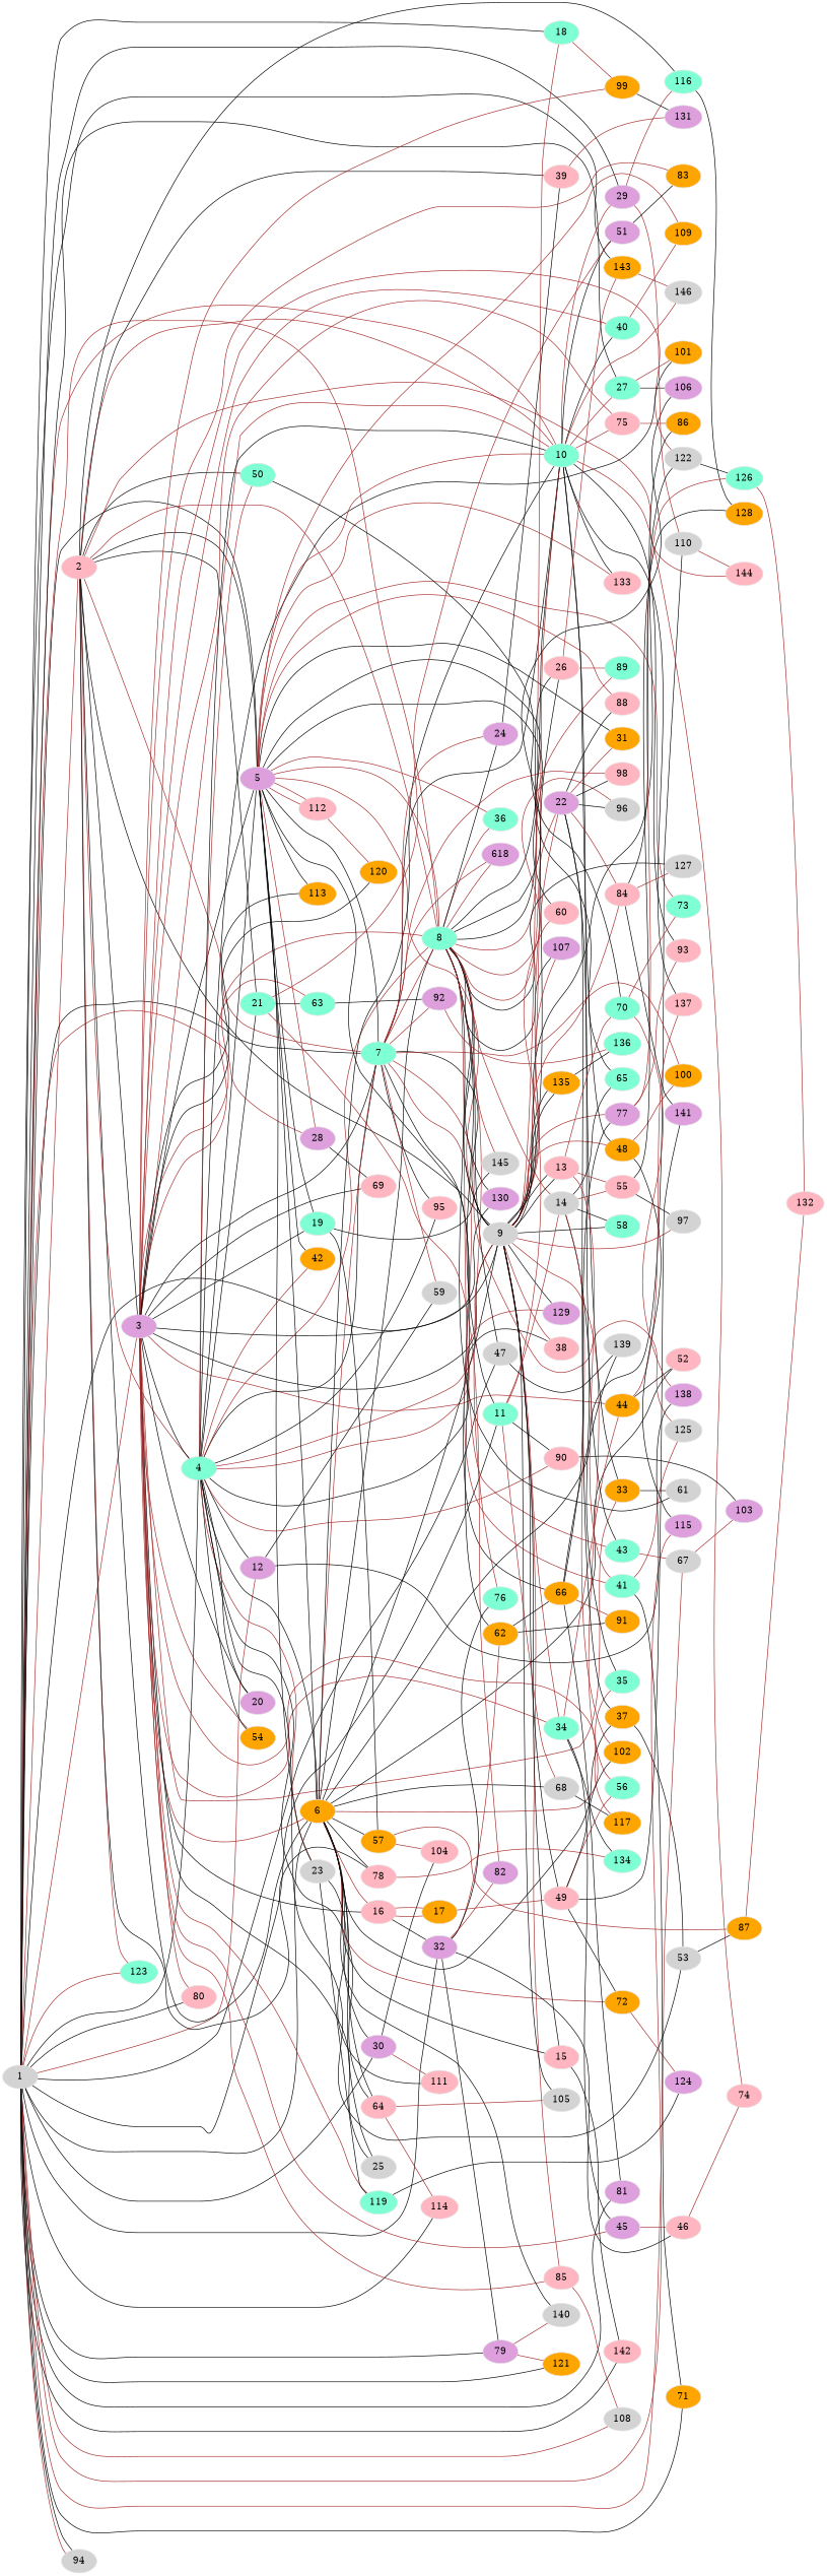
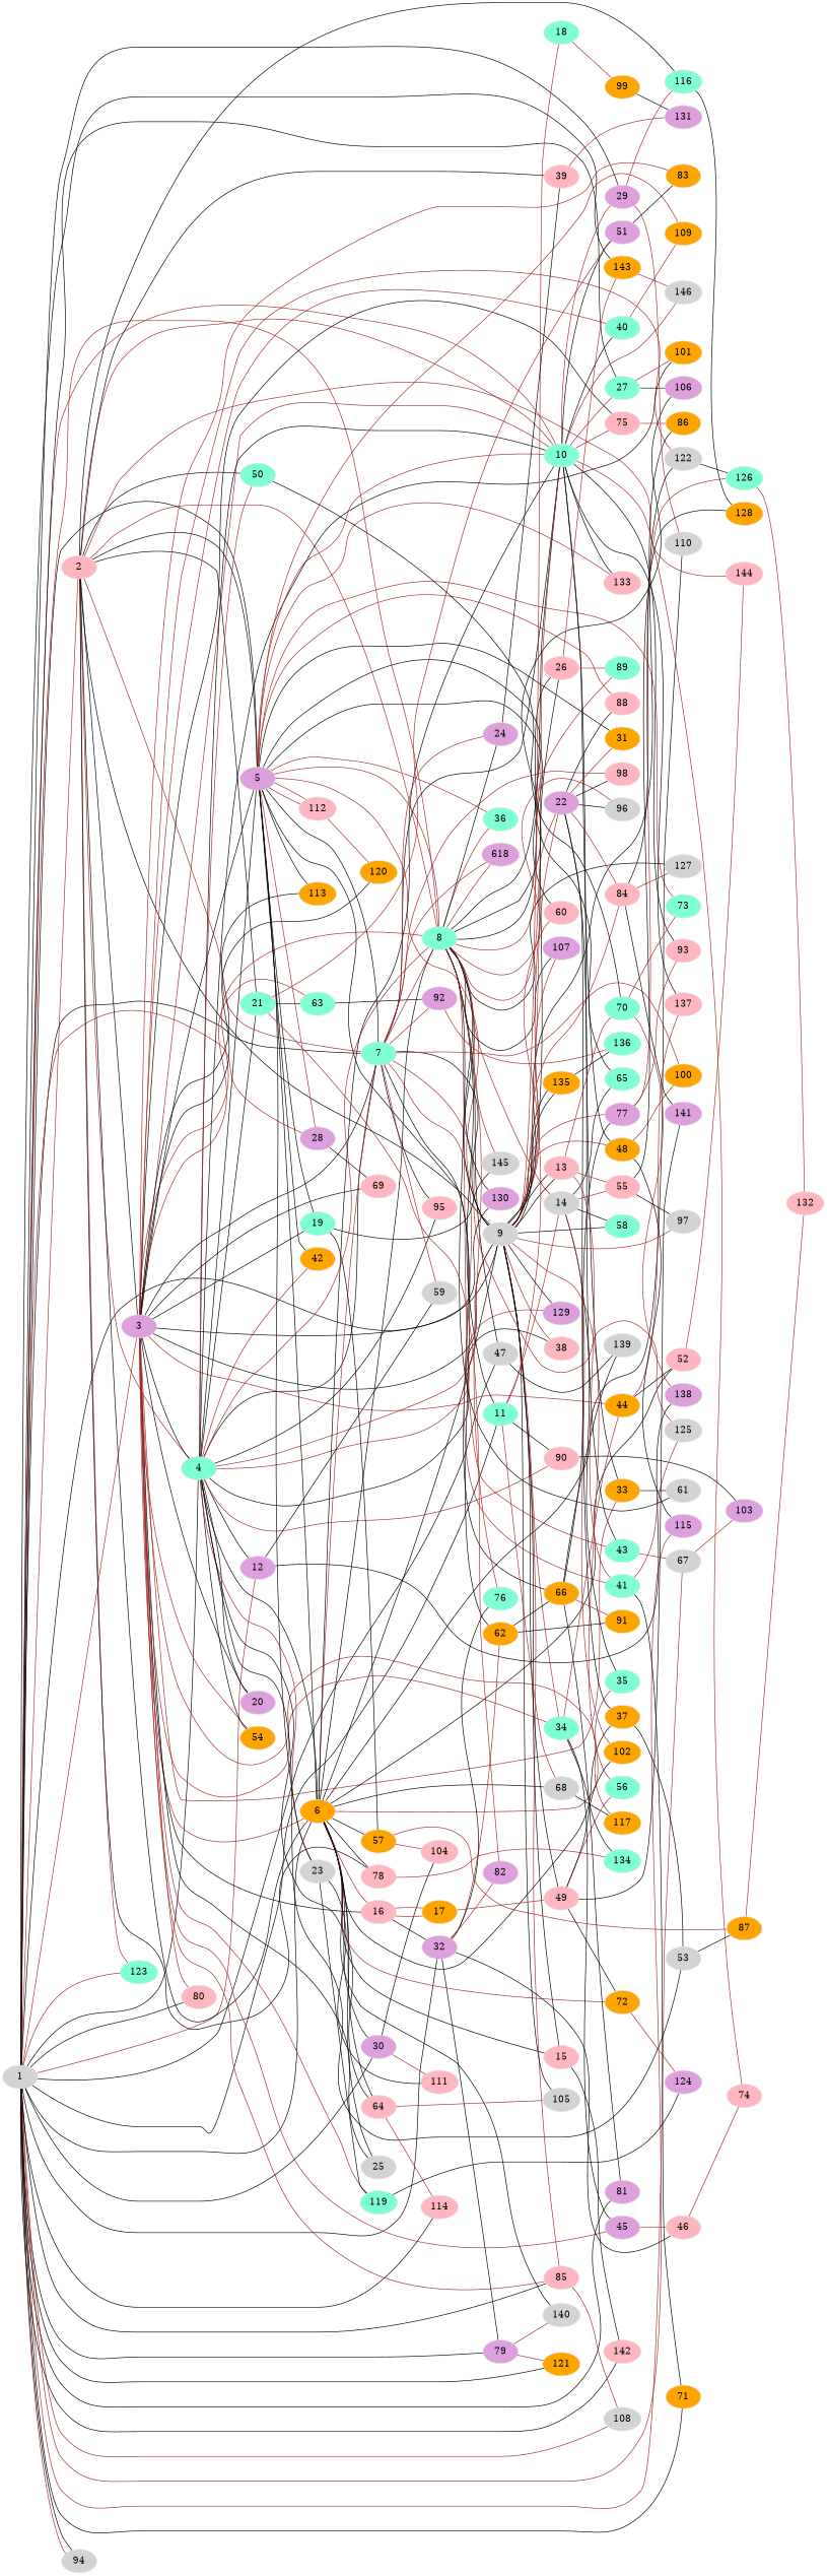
  graph {
    rankdir=LR
    node [color=gray90 fillcolor=lightpink style=filled]
    edge [color=black]
    1 [fillcolor=lightgrey]
    2
    3 [fillcolor=plum]
    4 [fillcolor=aquamarine]
    5 [fillcolor=plum]
    6 [fillcolor=orange]
    7 [fillcolor=aquamarine]
    8 [fillcolor=aquamarine]
    9 [fillcolor=lightgrey]
    10 [fillcolor=aquamarine]
    11 [fillcolor=aquamarine]
    12 [fillcolor=plum]
    18 [fillcolor=aquamarine]
    27 [fillcolor=aquamarine]
    28 [fillcolor=plum]
    29 [fillcolor=plum]
    30 [fillcolor=plum]
    32 [fillcolor=plum]
    47 [fillcolor=lightgrey]
    67 [fillcolor=lightgrey]
    71 [fillcolor=orange]
    79 [fillcolor=plum]
    80
    81 [fillcolor=plum]
    94 [fillcolor=lightgrey]
    108 [fillcolor=lightgrey]
    114
    115 [fillcolor=plum]
    121 [fillcolor=orange]
    123 [fillcolor=aquamarine]
    142
    143 [fillcolor=orange]
    21 [fillcolor=aquamarine]
    39
    50 [fillcolor=aquamarine]
    78
    116 [fillcolor=aquamarine]
    144
    16
    19 [fillcolor=aquamarine]
    20 [fillcolor=plum]
    25 [fillcolor=lightgrey]
    33 [fillcolor=orange]
    34 [fillcolor=aquamarine]
    40 [fillcolor=aquamarine]
    44 [fillcolor=orange]
    45 [fillcolor=plum]
    54 [fillcolor=orange]
    63 [fillcolor=aquamarine]
    69
    75
    83 [fillcolor=orange]
    85
    99 [fillcolor=orange]
    113 [fillcolor=orange]
    117 [fillcolor=orange]
    119 [fillcolor=aquamarine]
    120 [fillcolor=orange]
    122 [fillcolor=lightgrey]
    130 [fillcolor=plum]
    23 [fillcolor=lightgrey]
    38
    42 [fillcolor=orange]
    53 [fillcolor=lightgrey]
    64
    90
    95
    101 [fillcolor=orange]
    129 [fillcolor=plum]
    31 [fillcolor=orange]
    36 [fillcolor=aquamarine]
    60
    65 [fillcolor=aquamarine]
    66 [fillcolor=orange]
    73 [fillcolor=aquamarine]
    88
    109 [fillcolor=orange]
    112
    133
    15
    35 [fillcolor=aquamarine]
    37 [fillcolor=orange]
    52
    57 [fillcolor=orange]
    68 [fillcolor=lightgrey]
    72 [fillcolor=orange]
    110 [fillcolor=lightgrey]
    140 [fillcolor=lightgrey]
    24 [fillcolor=plum]
    41 [fillcolor=aquamarine]
    59 [fillcolor=lightgrey]
    62 [fillcolor=orange]
    92 [fillcolor=plum]
    98
    100 [fillcolor=orange]
    n96 [fillcolor=plum label=618]
    125 [fillcolor=lightgrey]
    14 [fillcolor=lightgrey]
    22 [fillcolor=plum]
    26
    43 [fillcolor=aquamarine]
    61 [fillcolor=lightgrey]
    76 [fillcolor=aquamarine]
    89 [fillcolor=aquamarine]
    96 [fillcolor=lightgrey]
    106 [fillcolor=plum]
    107 [fillcolor=plum]
    127 [fillcolor=lightgrey]
    145 [fillcolor=lightgrey]
    13
    48 [fillcolor=orange]
    49
    56 [fillcolor=aquamarine]
    58 [fillcolor=aquamarine]
    77 [fillcolor=plum]
    84
    86 [fillcolor=orange]
    97 [fillcolor=lightgrey]
    105 [fillcolor=lightgrey]
    135 [fillcolor=orange]
    51 [fillcolor=plum]
    74
    93
    137
    146 [fillcolor=lightgrey]
    138 [fillcolor=plum]
    111
    104
    82 [fillcolor=plum]
    46
    139 [fillcolor=lightgrey]
    103 [fillcolor=plum]
    131 [fillcolor=plum]
    70 [fillcolor=aquamarine]
    134 [fillcolor=aquamarine]
    128 [fillcolor=orange]
    17 [fillcolor=orange]
    124 [fillcolor=plum]
    126 [fillcolor=aquamarine]
    87 [fillcolor=orange]
    91 [fillcolor=orange]
    136 [fillcolor=aquamarine]
    55
    102 [fillcolor=orange]
    141 [fillcolor=plum]
    132
    1 -- 2 [color=brown]
    1 -- 3 [color=brown]
    1 -- 4
    1 -- 5
    1 -- 6
    1 -- 7
    1 -- 8 [color=brown]
    1 -- 9
    1 -- 10 [color=brown]
    1 -- 11
    1 -- 12 [color=brown]
-   1 -- 18
+   1 -- 85
    1 -- 27
    1 -- 28 [color=brown]
    1 -- 29
    1 -- 30
    1 -- 32
    1 -- 47
    1 -- 67 [color=brown]
    1 -- 71
    1 -- 79
    1 -- 80
    1 -- 81
    1 -- 94 [color=brown]
    1 -- 94
    1 -- 108 [color=brown]
    1 -- 114
    1 -- 115 [color=brown]
    1 -- 121
    1 -- 123 [color=brown]
    1 -- 142
    1 -- 143
    2 -- 3
    2 -- 4 [color=brown]
    2 -- 5
    2 -- 6
    2 -- 7 [color=brown]
    2 -- 8 [color=brown]
    2 -- 9
    2 -- 10 [color=brown]
    2 -- 123 [color=brown]
    2 -- 21
    2 -- 39
    2 -- 50
    2 -- 78
    2 -- 116
    2 -- 144 [color=brown]
    3 -- 4
    3 -- 5
    3 -- 6 [color=brown]
    3 -- 7
    3 -- 8 [color=brown]
    3 -- 9
    3 -- 10 [color=brown]
    3 -- 80 [color=brown]
    3 -- 16
    3 -- 19
    3 -- 20
    3 -- 25
    3 -- 33 [color=brown]
    3 -- 34 [color=brown]
    3 -- 40 [color=brown]
    3 -- 44 [color=brown]
    3 -- 45 [color=brown]
    3 -- 54 [color=brown]
    3 -- 63 [color=brown]
    3 -- 69
-   3 -- 75 [color=brown]
+   3 -- 75
    3 -- 83 [color=brown]
    3 -- 85 [color=brown]
-   3 -- 99 [color=brown]
    3 -- 113
    3 -- 117 [color=brown]
    3 -- 119 [color=brown]
    3 -- 120
    3 -- 122 [color=brown]
    3 -- 130
    4 -- 5
    4 -- 6
    4 -- 7
    4 -- 8 [color=brown]
    4 -- 9 [color=brown]
    4 -- 10
    4 -- 12
    4 -- 21
    4 -- 50 [color=brown]
    4 -- 20
    4 -- 54
    4 -- 23 [color=brown]
    4 -- 38
    4 -- 42 [color=brown]
    4 -- 53
    4 -- 64
    4 -- 90 [color=brown]
    4 -- 95
    4 -- 101
    4 -- 129 [color=brown]
    5 -- 6
    5 -- 7
    5 -- 8 [color=brown]
    5 -- 9 [color=brown]
    5 -- 10 [color=brown]
    5 -- 28 [color=brown]
    5 -- 19
    5 -- 113
    5 -- 23
    5 -- 42
    5 -- 31
    5 -- 36 [color=brown]
    5 -- 60
    5 -- 65
    5 -- 66
    5 -- 73 [color=brown]
    5 -- 88 [color=brown]
    5 -- 109 [color=brown]
    5 -- 112 [color=brown]
    5 -- 112 [color=brown]
    5 -- 133 [color=brown]
    6 -- 7 [color=brown]
    6 -- 8
    6 -- 9
    6 -- 10
    6 -- 30
    6 -- 78
    6 -- 16 [color=brown]
    6 -- 25
    6 -- 64
    6 -- 15
    6 -- 35 [color=brown]
    6 -- 37
    6 -- 52
    6 -- 57
    6 -- 68
    6 -- 72 [color=brown]
    6 -- 110
    6 -- 140
    7 -- 8 [color=brown]
    7 -- 9
    7 -- 10
    7 -- 95
    7 -- 24 [color=brown]
    7 -- 41 [color=brown]
    7 -- 59 [color=brown]
    7 -- 62
    7 -- 92 [color=brown]
    7 -- 98 [color=brown]
    7 -- 100 [color=brown]
    7 -- n96 [color=brown]
    7 -- 125 [color=brown]
    8 -- 9
    8 -- 10
    8 -- 11
    8 -- 47
    8 -- 130
    8 -- 36 [color=brown]
    8 -- 24
    8 -- n96 [color=brown]
    8 -- 14 [color=brown]
    8 -- 22 [color=brown]
    8 -- 26
    8 -- 43 [color=brown]
    8 -- 61
    8 -- 76 [color=brown]
    8 -- 89 [color=brown]
    8 -- 96 [color=brown]
    8 -- 106
    8 -- 107
    8 -- 127
    8 -- 145 [color=brown]
    9 -- 10 [color=brown]
    9 -- 18 [color=brown]
    9 -- 34 [color=brown]
    9 -- 85 [color=brown]
    9 -- 38 [color=brown]
    9 -- 129
    9 -- 60 [color=brown]
    9 -- 15
    9 -- 26
    9 -- 107 [color=brown]
    9 -- 13
    9 -- 13
    9 -- 48 [color=brown]
    9 -- 49
    9 -- 56 [color=brown]
    9 -- 58
    9 -- 77 [color=brown]
    9 -- 84 [color=brown]
    9 -- 86
    9 -- 97 [color=brown]
    9 -- 105
    9 -- 135
    9 -- 135
    10 -- 27 [color=brown]
    10 -- 29 [color=brown]
    10 -- 33
    10 -- 40
    10 -- 75 [color=brown]
    10 -- 133
    10 -- 48
    10 -- 51
    10 -- 74 [color=brown]
    10 -- 93
    10 -- 137
    10 -- 146 [color=brown]
    11 -- 90
    11 -- 68 [color=brown]
    11 -- 14 [color=brown]
    11 -- 22 [color=brown]
    12 -- 59
    12 -- 138
    18 -- 99 [color=brown]
    27 -- 101 [color=brown]
    27 -- 106
    28 -- 69
    29 -- 116 [color=brown]
    29 -- 110 [color=brown]
    30 -- 111 [color=brown]
    30 -- 104
    32 -- 79
    32 -- 62 [color=brown]
    32 -- 76
    32 -- 82 [color=brown]
    32 -- 46
    47 -- 139
    67 -- 103 [color=brown]
    79 -- 121 [color=brown]
    79 -- 140 [color=brown]
    143 -- 146 [color=brown]
    21 -- 63
    21 -- 51 [color=brown]
    21 -- 82 [color=brown]
    39 -- 131 [color=brown]
    50 -- 70
    78 -- 134 [color=brown]
    116 -- 128
    16 -- 32
    16 -- 17 [color=brown]
    16 -- 17 [color=brown]
    19 -- 57
    19 -- 145
    33 -- 61
    34 -- 44 [color=brown]
    34 -- 45
    34 -- 134
    40 -- 109 [color=brown]
    44 -- 52
    44 -- 137 [color=brown]
    45 -- 46 [color=brown]
    63 -- 92
    75 -- 86 [color=brown]
    85 -- 108 [color=brown]
    99 -- 131
    119 -- 124
    122 -- 126
    23 -- 119
    23 -- 111
    53 -- 87
    64 -- 114 [color=brown]
    64 -- 105 [color=brown]
    90 -- 103
    66 -- 81
    66 -- 77
    66 -- 139
    66 -- 91 [color=brown]
    112 -- 120 [color=brown]
    15 -- 142
    37 -- 53
-   110 -- 144 [color=brown]
+   52 -- 144 [color=brown]
    57 -- 104 [color=brown]
    57 -- 87 [color=brown]
    68 -- 117
    72 -- 124 [color=brown]
    24 -- 39
    41 -- 71
    41 -- 125 [color=brown]
    62 -- 66
    62 -- 91
    92 -- 136 [color=brown]
    14 -- 65
    14 -- 35
    14 -- 58
    14 -- 55 [color=brown]
    14 -- 102 [color=brown]
    22 -- 31 [color=brown]
    22 -- 88
    22 -- 37
    22 -- 98
    22 -- 43
    22 -- 96
    22 -- 84 [color=brown]
    26 -- 143 [color=brown]
    26 -- 89 [color=brown]
    43 -- 67 [color=brown]
    13 -- 41 [color=brown]
    13 -- 70 [color=brown]
    13 -- 55 [color=brown]
    48 -- 115
    48 -- 100 [color=brown]
    49 -- 72
    49 -- 56 [color=brown]
    49 -- 102
    49 -- 141
    77 -- 93 [color=brown]
    77 -- 126 [color=brown]
    84 -- 122
    84 -- 127 [color=brown]
    84 -- 141
    135 -- 136
    51 -- 83
    46 -- 74 [color=brown]
    70 -- 73 [color=brown]
    70 -- 138 [color=brown]
    17 -- 49 [color=brown]
    126 -- 132 [color=brown]
    87 -- 132 [color=brown]
    55 -- 97
    55 -- 128
  }
